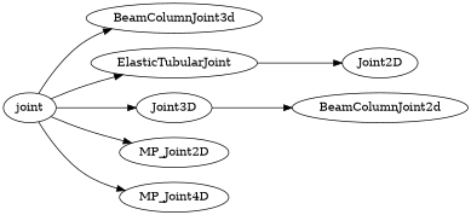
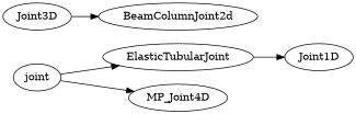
  digraph {
    rankdir=LR
    joint
-   BeamColumnJoint3d
    ElasticTubularJoint
    Joint3D
-   MP_Joint2D
    n6 [label=MP_Joint4D]
-   Joint2D
+   Joint2D [label=Joint1D]
    BeamColumnJoint2d
-   joint -> BeamColumnJoint3d
    joint -> ElasticTubularJoint
-   joint -> Joint3D
-   joint -> MP_Joint2D
    joint -> n6
    ElasticTubularJoint -> Joint2D
    Joint3D -> BeamColumnJoint2d
  }
